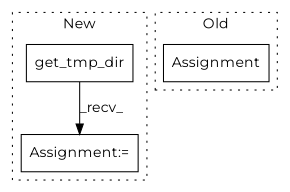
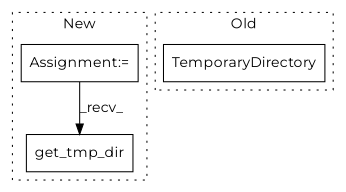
  digraph {
    fontname=Montserrat
    node [a=32 shape=box fontname=Montserrat]
    n1 [l=13 label=get_tmp_dir s=592]
    n2 [a=7 l=8 label="Assignment:=" s=518]
-   n3 [l=20 label=Assignment s=561]
+   n3 [l=20 label=TemporaryDirectory s=561]
    subgraph cluster_1 {
      label=New
      style=dotted
      n1
      n2
    }
    subgraph cluster_2 {
      label=Old
      style=dotted
      n3
    }
-   n1 -> n2 [label=_recv_ fontname=Montserrat]
+   n2 -> n1 [label=_recv_ fontname=Montserrat]
  }
